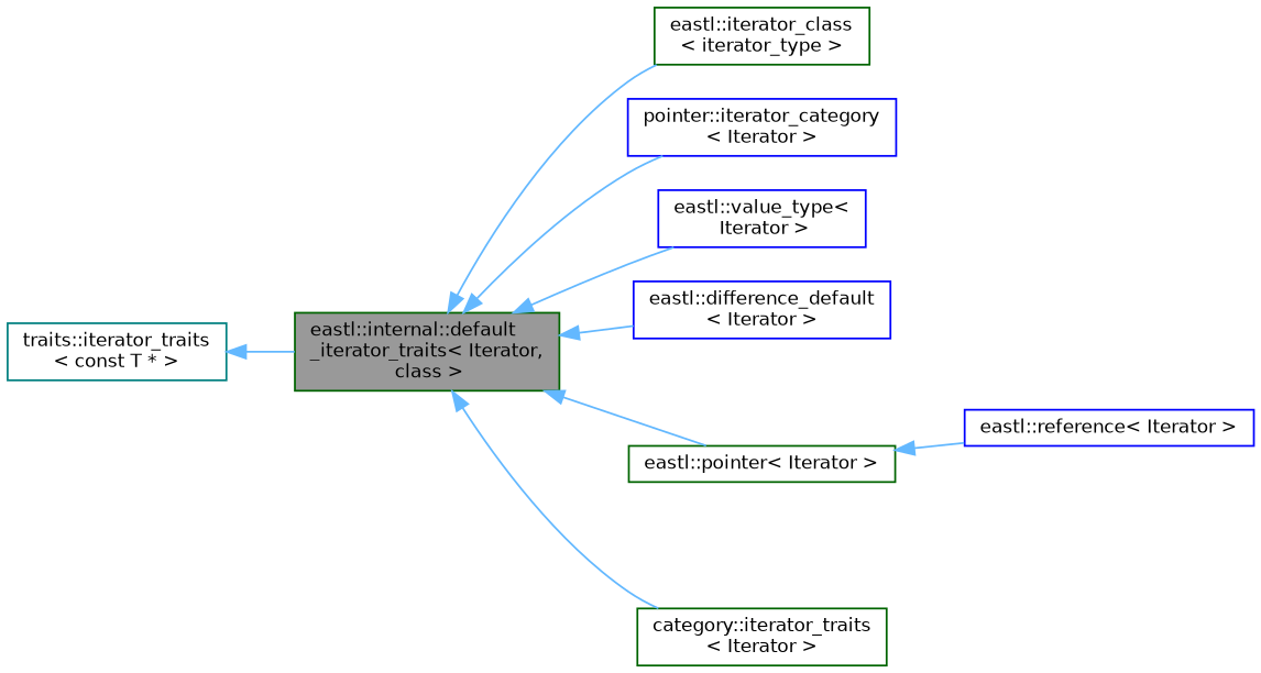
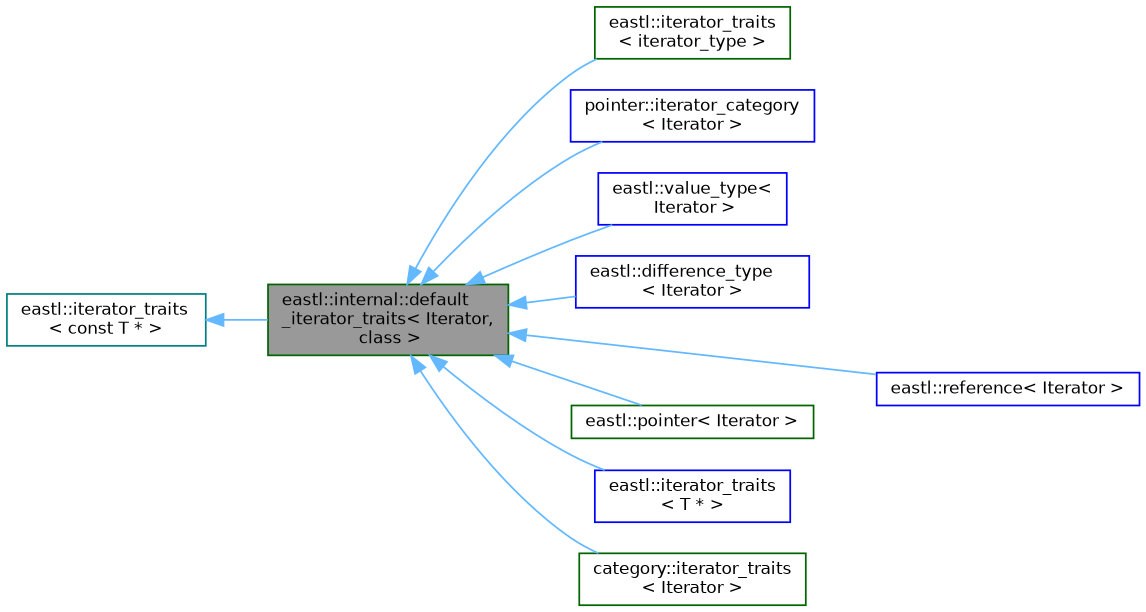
  digraph {
    rankdir=LR
    node [color=blue fillcolor=white fontname=Helvetica fontsize=10 shape=box style=filled]
    edge [color=steelblue1 dir=back fontname=Helvetica fontsize=10 labelfontname=Helvetica labelfontsize=10 style=solid]
    n1 [color=darkgreen fillcolor=grey60 fontcolor=black height=0.2 label="eastl::internal::default\l_iterator_traits\< Iterator,\l class \>" width=0.4]
-   n2 [color=darkgreen height=0.2 label="eastl::iterator_class\l\< iterator_type \>" width=0.4]
+   n2 [color=darkgreen height=0.2 label="eastl::iterator_traits\l\< iterator_type \>" width=0.4]
    n3 [height=0.2 label="pointer::iterator_category\l\< Iterator \>" width=0.4]
    n4 [height=0.2 label="eastl::value_type\<\l Iterator \>" width=0.4]
-   n5 [height=0.2 label="eastl::difference_default\l\< Iterator \>" width=0.4]
+   n5 [height=0.2 label="eastl::difference_type\l\< Iterator \>" width=0.4]
    n6 [height=0.2 label="eastl::reference\< Iterator \>" width=0.4]
    n7 [color=darkgreen height=0.2 label="eastl::pointer\< Iterator \>" width=0.4]
+   n8 [height=0.2 label="eastl::iterator_traits\l\< T * \>" width=0.4]
    n9 [color=darkgreen height=0.2 label="category::iterator_traits\l\< Iterator \>" width=0.4]
-   n10 [color=teal height=0.2 label="traits::iterator_traits\l\< const T * \>" width=0.4]
+   n10 [color=teal height=0.2 label="eastl::iterator_traits\l\< const T * \>" width=0.4]
    n1 -> n2
    n1 -> n3
    n1 -> n4
    n1 -> n5
-   n7 -> n6
+   n1 -> n6
    n1 -> n7
+   n1 -> n8
    n1 -> n9
    n10 -> n1
  }
